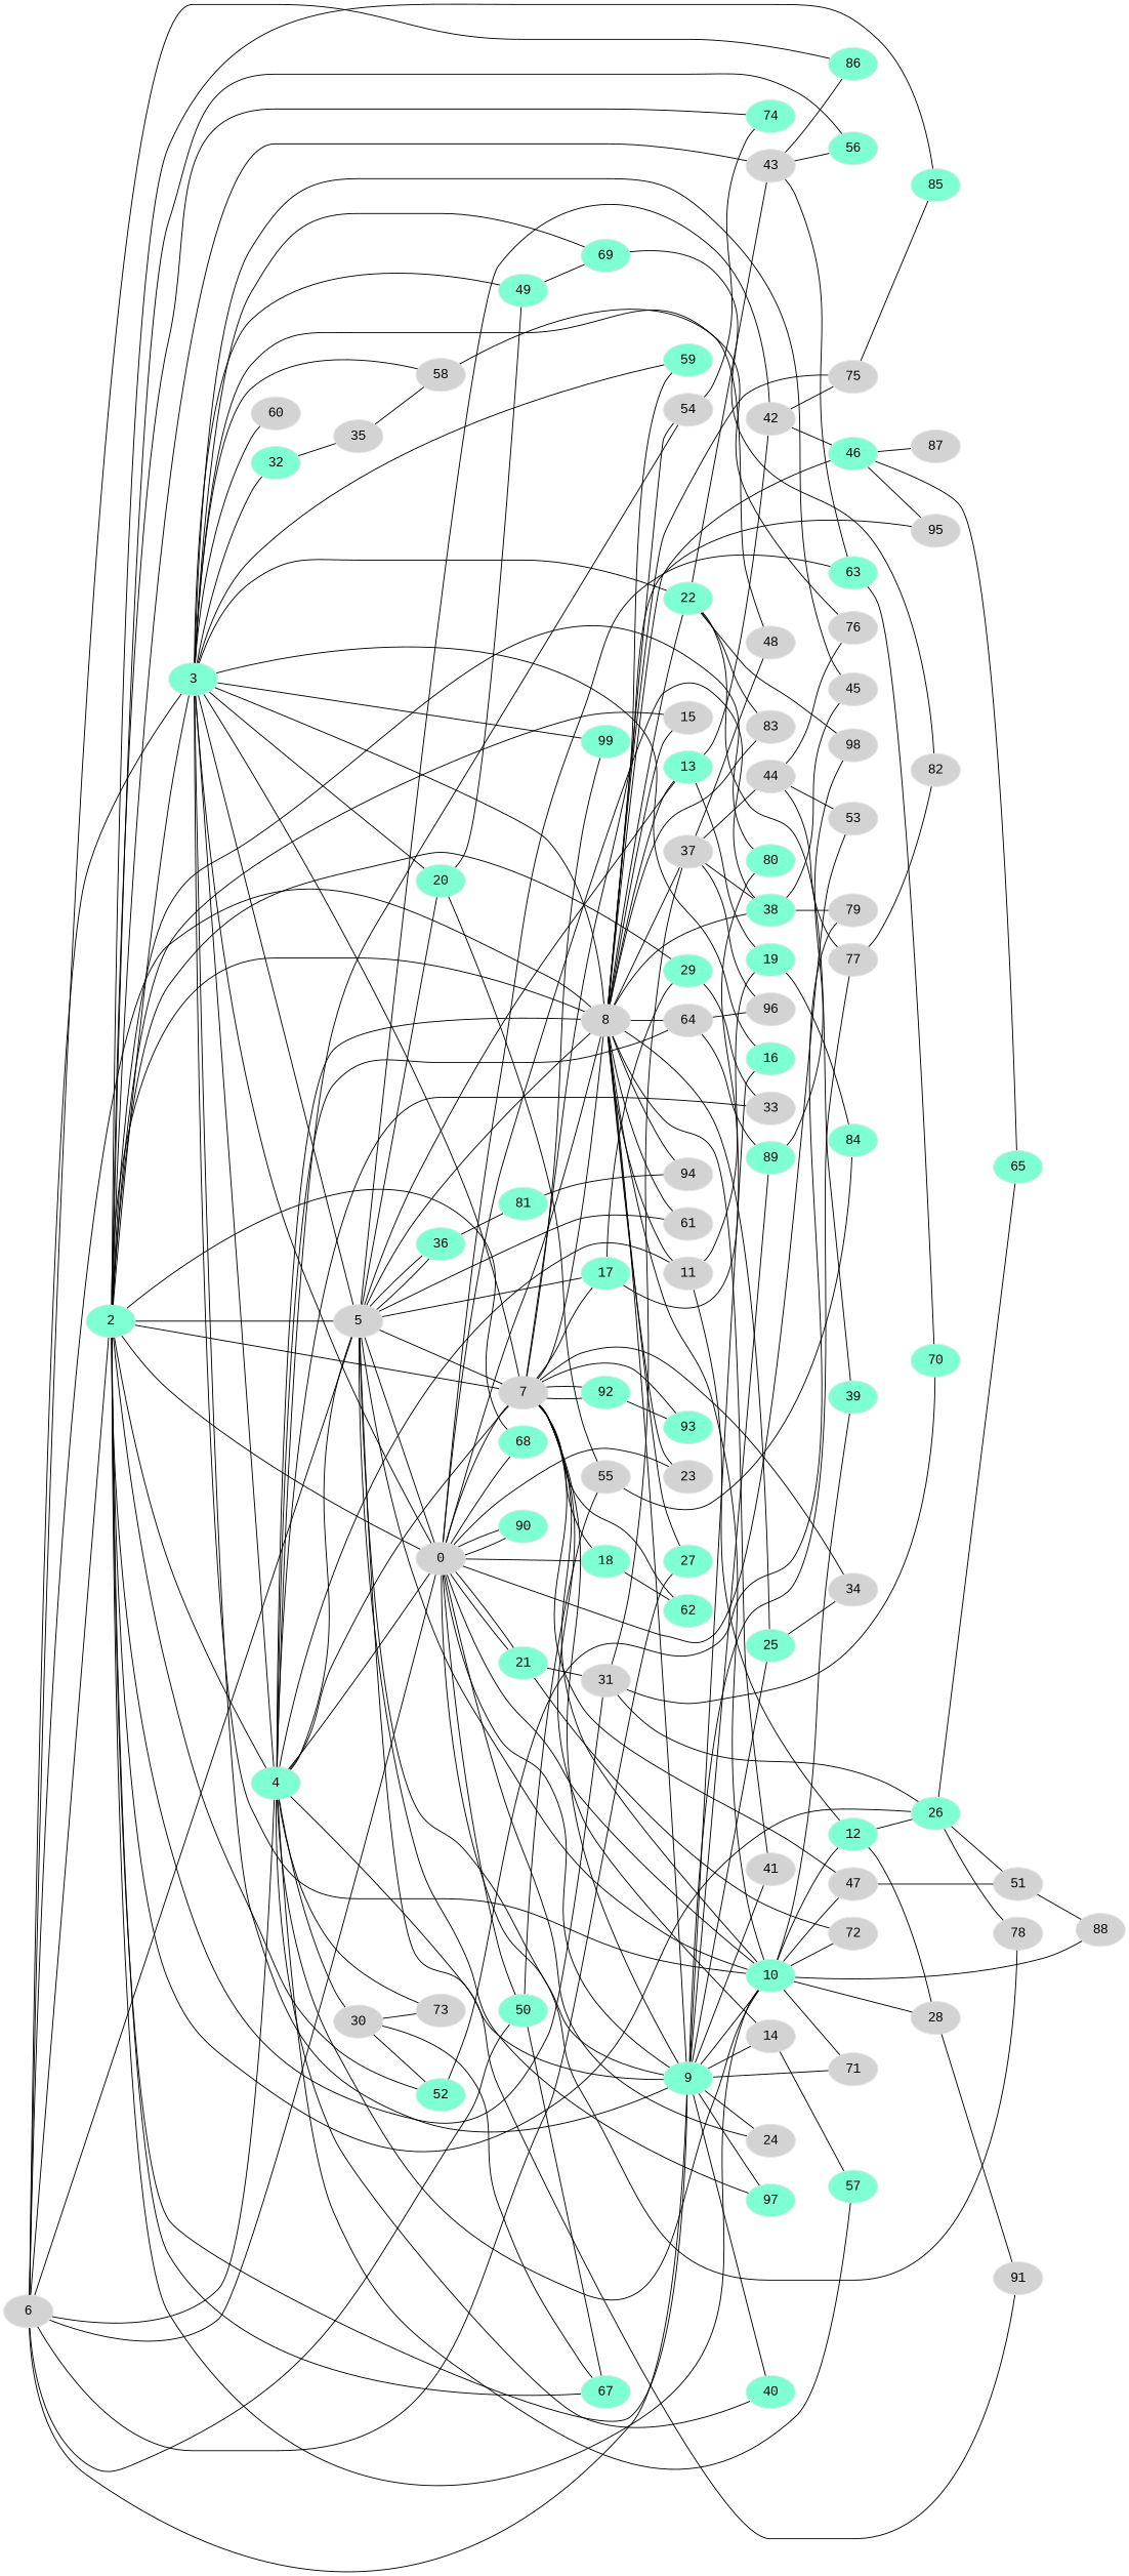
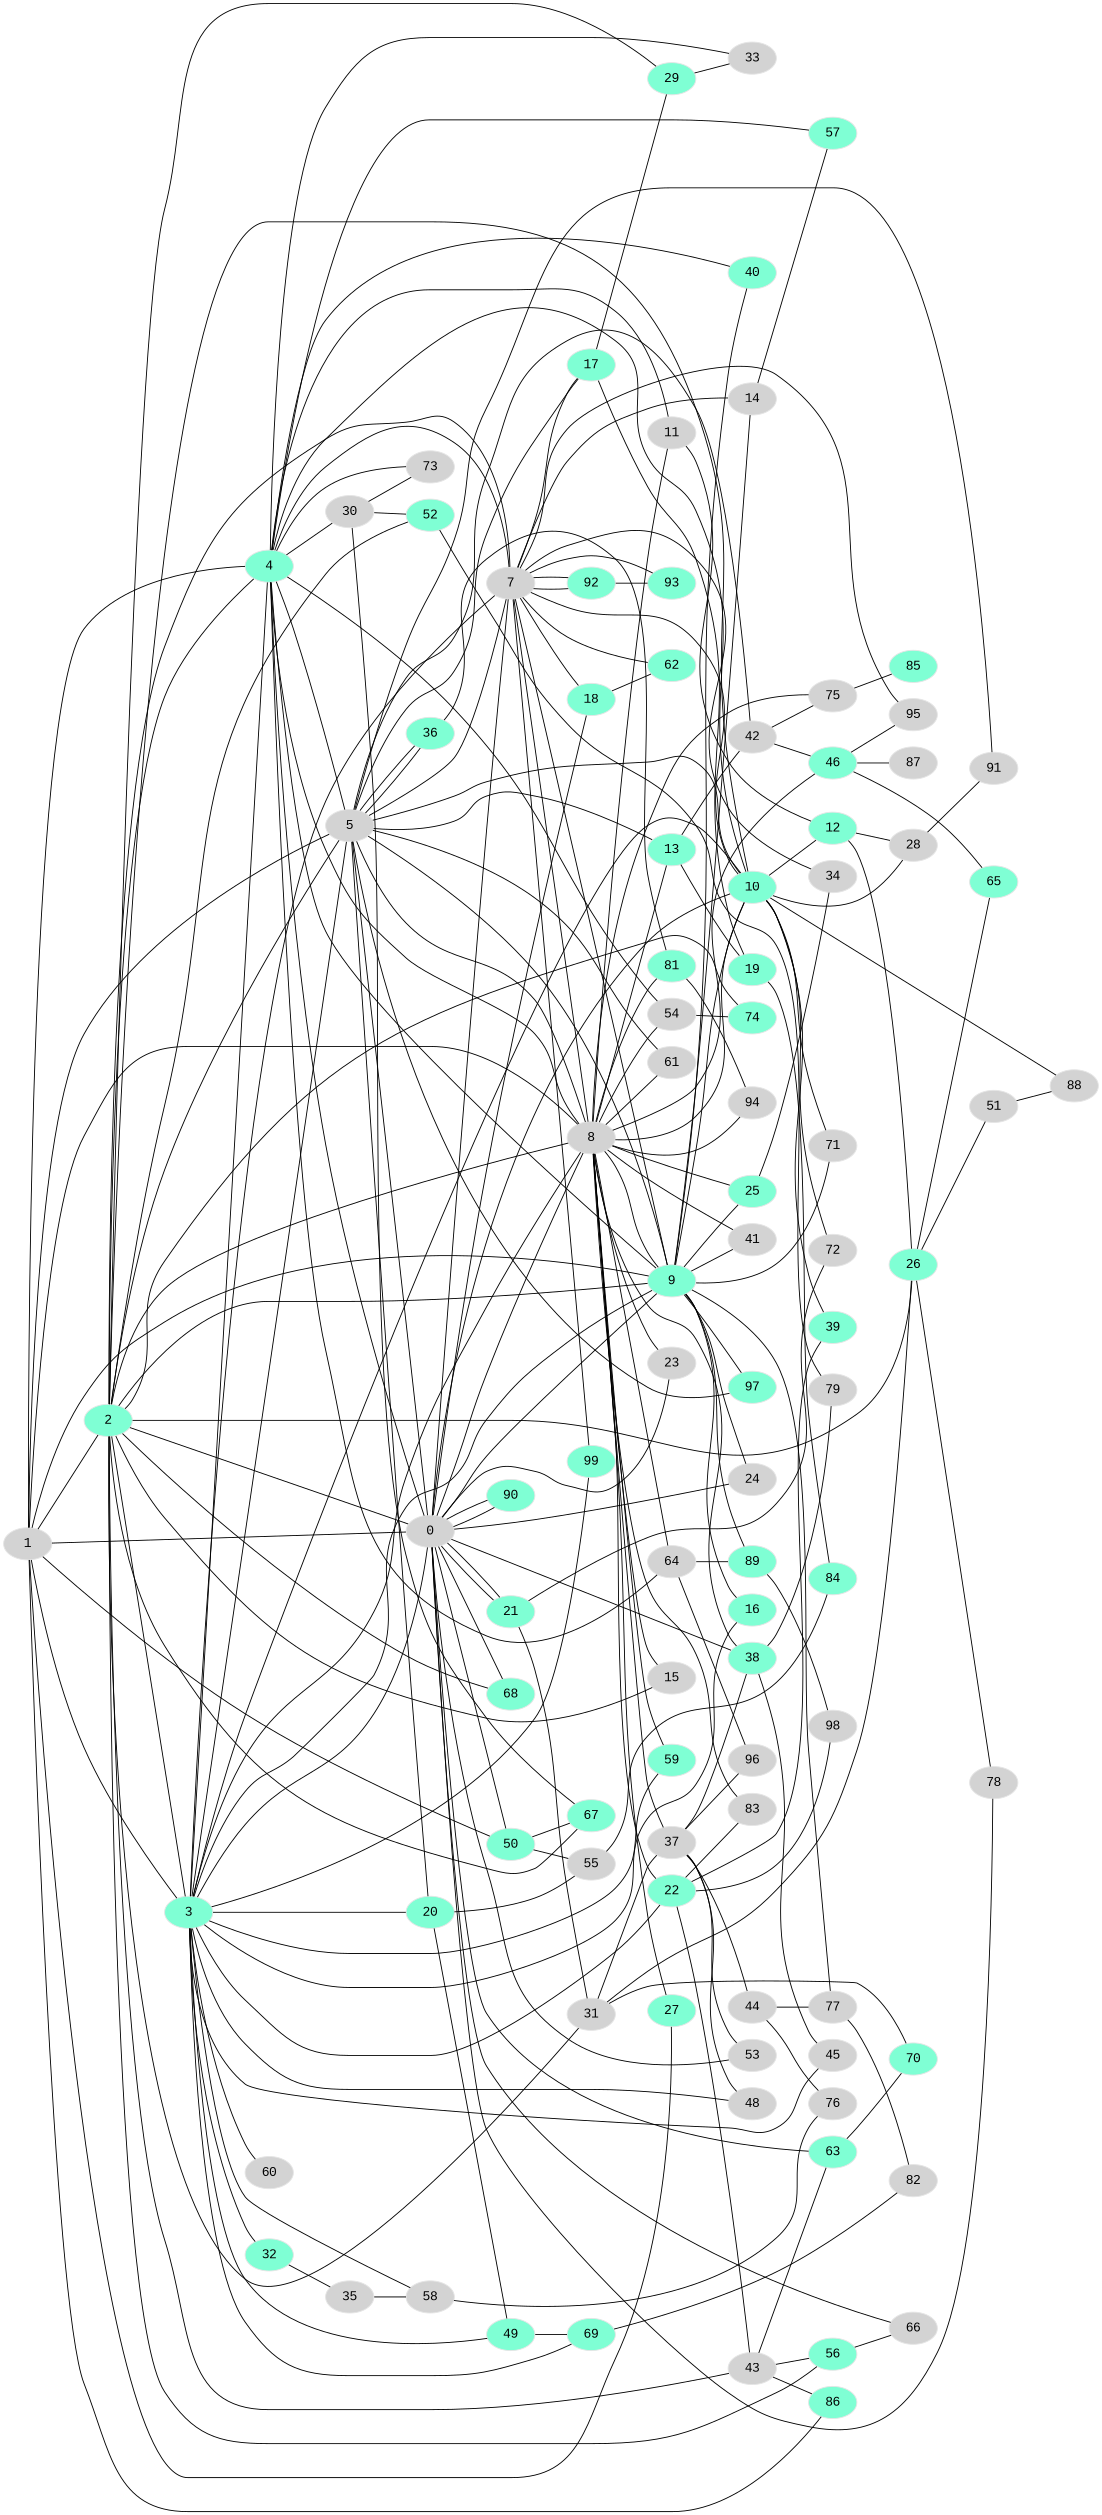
  graph {
    fontname="Liberation Mono"
    rankdir=LR
    node [color=gray90 fillcolor=lightgrey fontname="Liberation Mono" style=filled]
    edge [fontname="Liberation Mono"]
    2 [fillcolor=aquamarine]
-   1 [label=6]
+   1
    3 [fillcolor=aquamarine]
    4 [fillcolor=aquamarine]
    5
    n6 [label=0]
    8
    9 [fillcolor=aquamarine]
    27 [fillcolor=aquamarine]
    50 [fillcolor=aquamarine]
    86 [fillcolor=aquamarine]
    7
    10 [fillcolor=aquamarine]
    15
    26 [fillcolor=aquamarine]
    29 [fillcolor=aquamarine]
    31
    43
    52 [fillcolor=aquamarine]
    56 [fillcolor=aquamarine]
    68 [fillcolor=aquamarine]
    74 [fillcolor=aquamarine]
-   80 [fillcolor=aquamarine]
    85 [fillcolor=aquamarine]
    67 [fillcolor=aquamarine]
    16 [fillcolor=aquamarine]
    20 [fillcolor=aquamarine]
    22 [fillcolor=aquamarine]
    32 [fillcolor=aquamarine]
    45
    48
    49 [fillcolor=aquamarine]
    58
    59 [fillcolor=aquamarine]
    60
    69 [fillcolor=aquamarine]
    99 [fillcolor=aquamarine]
    30
    11
    33
    40 [fillcolor=aquamarine]
    54
    57 [fillcolor=aquamarine]
    64
    73
    13 [fillcolor=aquamarine]
    17 [fillcolor=aquamarine]
    36 [fillcolor=aquamarine]
    42
    61
    91
    97 [fillcolor=aquamarine]
    18 [fillcolor=aquamarine]
    21 [fillcolor=aquamarine]
    23
    24
    38 [fillcolor=aquamarine]
    53
    63 [fillcolor=aquamarine]
+   66
    78
    90 [fillcolor=aquamarine]
    14
    34
-   47
    62 [fillcolor=aquamarine]
    92 [fillcolor=aquamarine]
    93 [fillcolor=aquamarine]
    95
    25 [fillcolor=aquamarine]
    37
    41
    46 [fillcolor=aquamarine]
    75
    81 [fillcolor=aquamarine]
    83
    94
    71
    77
    89 [fillcolor=aquamarine]
    12 [fillcolor=aquamarine]
    28
    39 [fillcolor=aquamarine]
    72
    88
    55
    51
    65 [fillcolor=aquamarine]
    70 [fillcolor=aquamarine]
    79
    98
    35
    76
    82
    96
    19 [fillcolor=aquamarine]
    44
    87
    84 [fillcolor=aquamarine]
    2 -- 3
    2 -- 4
    2 -- 5
    2 -- n6
    2 -- 8
    2 -- 9
    2 -- 7
    2 -- 10
    2 -- 15
    2 -- 26
    2 -- 29
    2 -- 31
    2 -- 43
    2 -- 52
    2 -- 56
    2 -- 68
    2 -- 74
-   2 -- 80
-   2 -- 85
    2 -- 67
    1 -- 2
    1 -- 3
    1 -- 4
    1 -- 5
    1 -- n6
    1 -- 8
    1 -- 9
    1 -- 27
    1 -- 50
    1 -- 86
    3 -- 4
    3 -- 5
    3 -- n6
    3 -- 8
    3 -- 9
    3 -- 7
    3 -- 10
    3 -- 16
    3 -- 20
    3 -- 22
    3 -- 32
    3 -- 45
    3 -- 48
    3 -- 49
    3 -- 58
    3 -- 59
    3 -- 60
    3 -- 69
    3 -- 99
    4 -- 5
    4 -- n6
    4 -- 8
    4 -- 9
    4 -- 7
    4 -- 10
    4 -- 30
    4 -- 11
    4 -- 33
    4 -- 40
    4 -- 54
    4 -- 57
    4 -- 64
    4 -- 73
    5 -- n6
    5 -- 8
    5 -- 9
    5 -- 7
    5 -- 10
    5 -- 20
    5 -- 13
    5 -- 17
    5 -- 36
    5 -- 36
    5 -- 42
    5 -- 61
    5 -- 91
    5 -- 97
    n6 -- 8
    n6 -- 9
    n6 -- 50
    n6 -- 7
    n6 -- 10
    n6 -- 68
    n6 -- 18
    n6 -- 21
    n6 -- 21
    n6 -- 23
    n6 -- 24
    n6 -- 38
    n6 -- 53
    n6 -- 63
+   n6 -- 66
    n6 -- 78
    n6 -- 90
    n6 -- 90
    8 -- 9
    8 -- 27
    8 -- 10
    8 -- 15
    8 -- 22
    8 -- 59
    8 -- 11
    8 -- 54
    8 -- 64
    8 -- 13
    8 -- 61
    8 -- 23
    8 -- 38
    8 -- 25
    8 -- 37
    8 -- 41
    8 -- 46
    8 -- 75
+   8 -- 81
    8 -- 83
    8 -- 94
    9 -- 10
    9 -- 16
    9 -- 40
    9 -- 97
    9 -- 24
    9 -- 14
    9 -- 25
    9 -- 41
    9 -- 71
    9 -- 77
    9 -- 89
    50 -- 67
    50 -- 55
    7 -- 8
    7 -- 9
    7 -- 10
    7 -- 99
    7 -- 17
    7 -- 18
    7 -- 14
    7 -- 34
-   7 -- 47
    7 -- 62
    7 -- 92
    7 -- 92
    7 -- 93
    7 -- 95
-   10 -- 47
    10 -- 71
    10 -- 12
    10 -- 28
    10 -- 39
    10 -- 72
    10 -- 88
    26 -- 78
    26 -- 51
    26 -- 65
    29 -- 33
    31 -- 26
    31 -- 37
    31 -- 70
    43 -- 86
    43 -- 56
    43 -- 63
    52 -- 79
+   56 -- 66
    20 -- 49
    20 -- 55
    22 -- 43
    22 -- 83
    22 -- 39
    22 -- 98
    32 -- 35
    49 -- 69
    58 -- 76
    69 -- 82
    30 -- 52
    30 -- 67
    30 -- 73
-   11 -- 80
    11 -- 12
    54 -- 74
    64 -- 89
    64 -- 96
    13 -- 42
    13 -- 19
    17 -- 29
    17 -- 19
    36 -- 81
    42 -- 46
    42 -- 75
    18 -- 62
    21 -- 31
    21 -- 72
    38 -- 45
    38 -- 79
    63 -- 70
    14 -- 57
-   47 -- 51
    92 -- 93
    25 -- 34
    37 -- 48
    37 -- 38
    37 -- 96
    37 -- 44
    46 -- 95
    46 -- 65
    46 -- 87
    75 -- 85
    81 -- 94
    77 -- 82
    89 -- 98
    12 -- 26
    12 -- 28
    28 -- 91
    55 -- 84
    51 -- 88
    35 -- 58
    19 -- 84
-   44 -- 53
+   37 -- 53
    44 -- 77
    44 -- 76
  }
